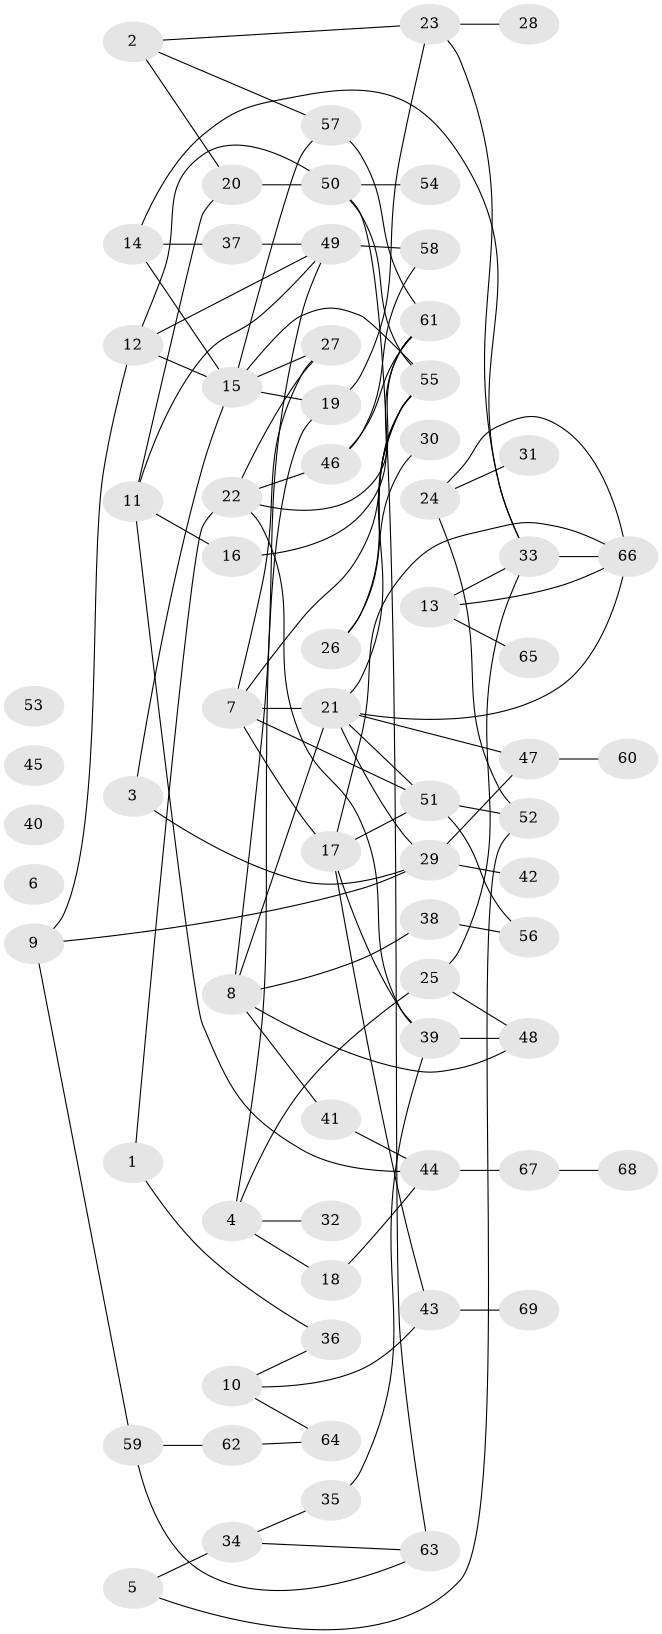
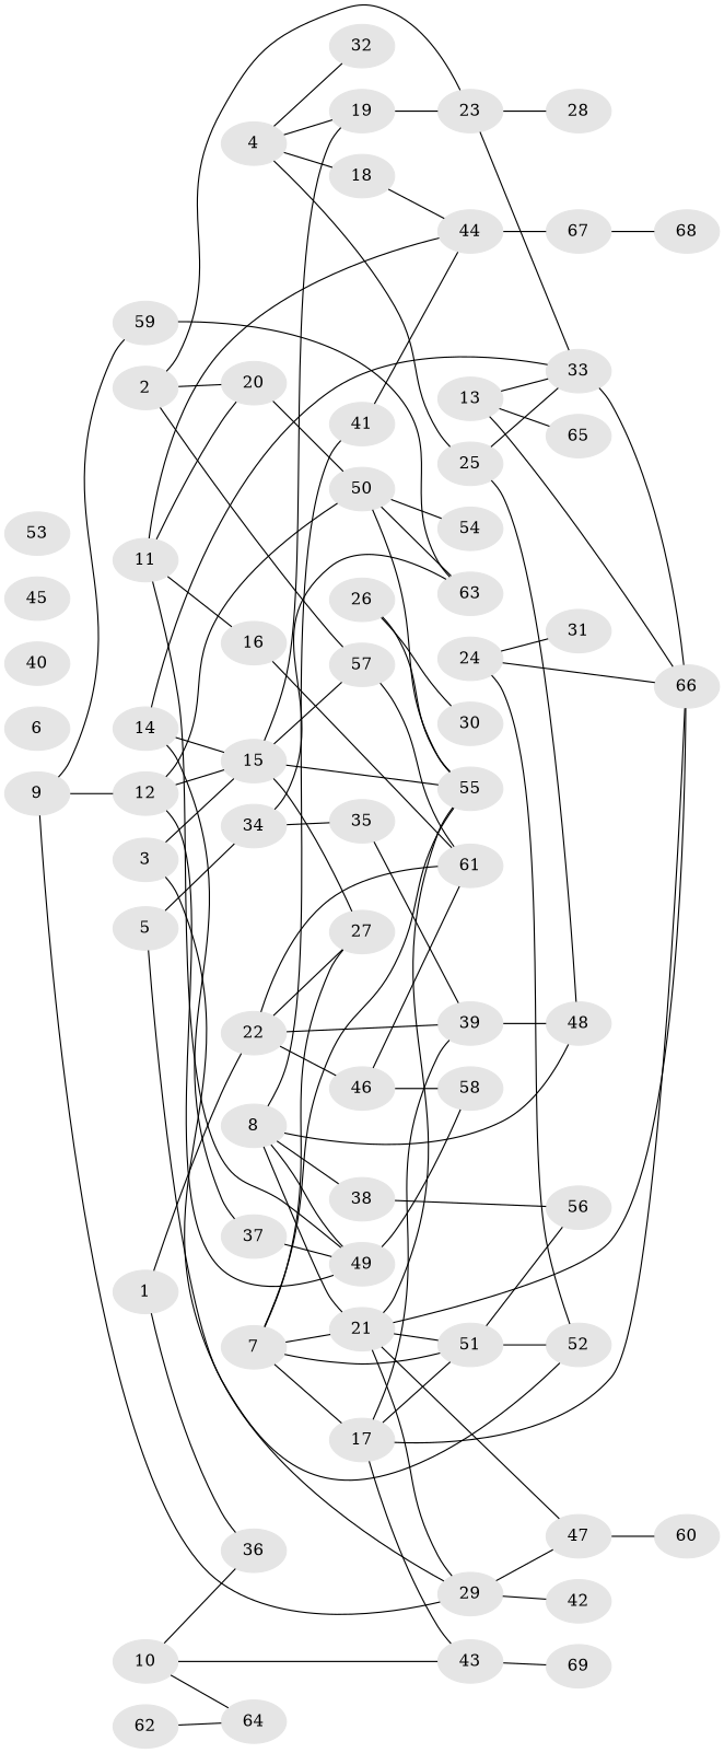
  graph {
    rankdir=LR
    node [color=gray90 style=filled]
    1
    22
    36
    27
    61
    39
    46
    2
    20
    23
    57
    50
    33
    28
    3
    15
    29
    19
    55
    47
    42
    4
    18
    25
    32
    44
    48
    5
    34
    52
    35
    63
    6
    7
    17
    21
    51
    43
    66
    56
    8
    38
    41
    49
    58
    9
    12
    59
    62
    10
    64
    69
    11
    16
    67
    54
    13
    65
    14
    37
    60
    24
    31
    26
    30
    40
    68
    45
    53
    1 -- 22
    1 -- 36
    22 -- 27
    22 -- 61
    22 -- 39
    22 -- 46
    39 -- 48
    46 -- 61
    46 -- 58
    2 -- 20
    2 -- 23
    2 -- 57
    20 -- 50
    23 -- 33
    23 -- 28
    57 -- 61
    50 -- 55
    50 -- 63
    50 -- 54
    33 -- 66
    3 -- 15
    3 -- 29
    15 -- 27
    15 -- 57
    15 -- 19
    15 -- 55
    29 -- 47
    29 -- 42
    19 -- 23
    47 -- 60
    4 -- 19
    4 -- 18
    4 -- 25
    4 -- 32
    18 -- 44
    25 -- 33
    25 -- 48
    44 -- 67
    5 -- 34
    5 -- 52
    34 -- 35
    34 -- 63
    35 -- 39
    7 -- 27
    7 -- 55
    7 -- 17
    7 -- 21
    7 -- 51
    17 -- 39
    17 -- 51
    17 -- 43
    17 -- 66
    21 -- 29
    21 -- 55
    21 -- 47
    21 -- 51
    21 -- 66
    51 -- 52
    51 -- 56
    43 -- 69
    8 -- 48
    8 -- 21
    8 -- 38
    8 -- 41
    8 -- 49
    38 -- 56
    41 -- 44
    49 -- 58
    9 -- 29
    9 -- 12
    9 -- 59
    12 -- 50
    12 -- 15
    12 -- 49
    59 -- 63
-   59 -- 62
    62 -- 64
    10 -- 36
    10 -- 43
    10 -- 64
    11 -- 20
    11 -- 44
    11 -- 49
    11 -- 16
    16 -- 61
    67 -- 68
    13 -- 33
    13 -- 66
    13 -- 65
    14 -- 33
    14 -- 15
    14 -- 37
    37 -- 49
    24 -- 52
    24 -- 66
    24 -- 31
    26 -- 55
    26 -- 30
  }
